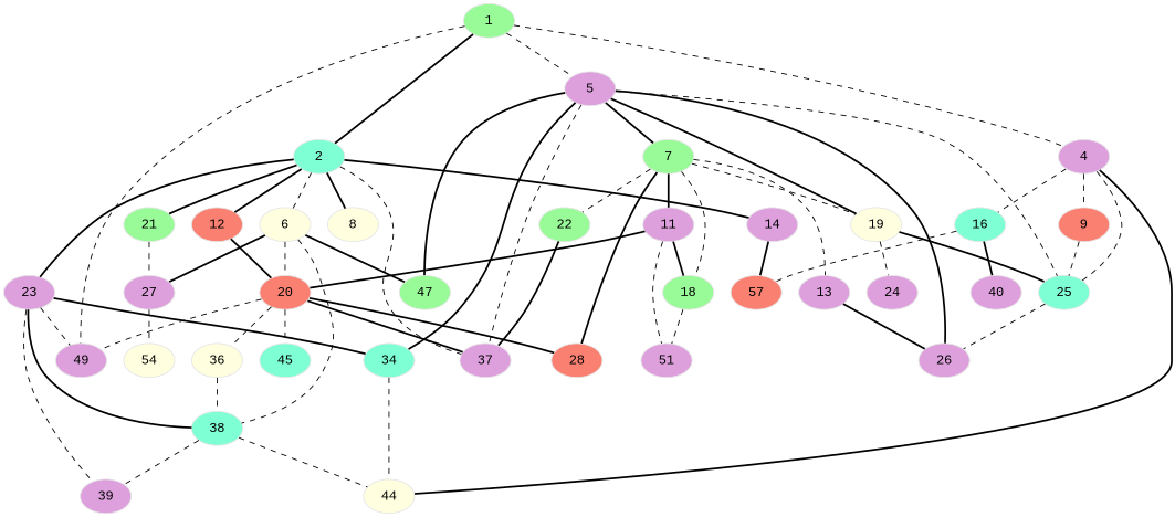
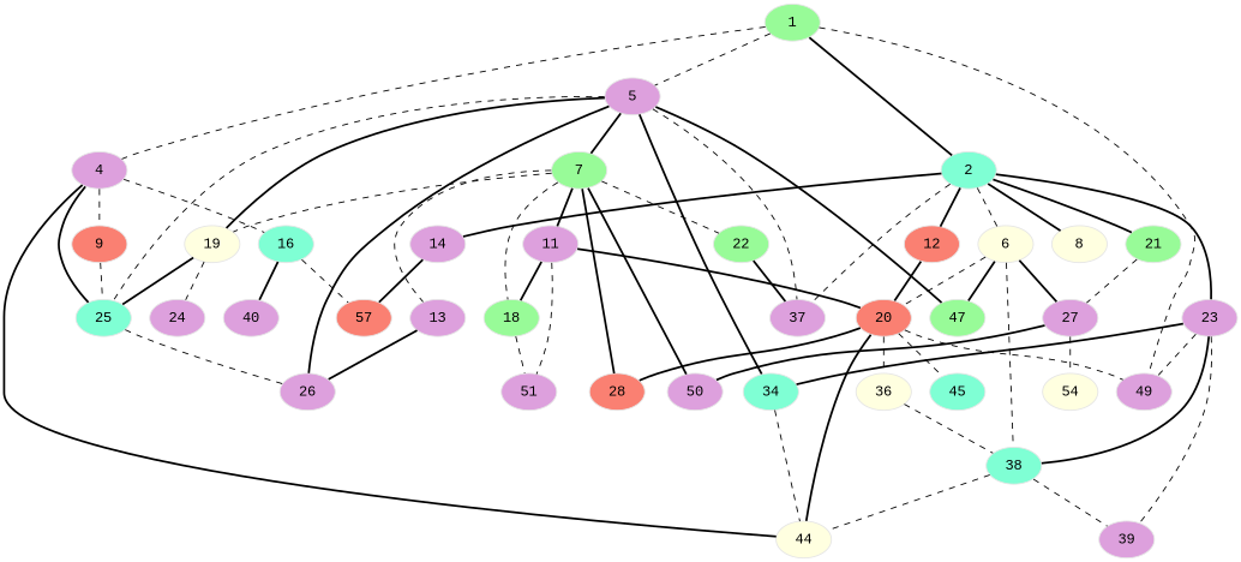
  graph {
    fontname="Liberation Mono"
    node [color=gray90 fillcolor=plum fontname="Liberation Mono" style=filled]
    edge [fontname="Liberation Mono" style=dashed]
    2 [fillcolor=aquamarine super="+3"]
    6 [fillcolor=lightyellow super="+32"]
    8 [fillcolor=lightyellow]
    12 [fillcolor=salmon]
    14
    21 [fillcolor=palegreen]
    23 [super="+33"]
    37 [super="+46"]
    1 [fillcolor=palegreen]
    4 [super="+29"]
    5 [super="+15"]
    49 [super="+61"]
    9 [fillcolor=salmon super="+17"]
    16 [fillcolor=aquamarine super="+35"]
    25 [fillcolor=aquamarine super="+42"]
    44 [fillcolor=lightyellow super="+53"]
    7 [fillcolor=palegreen super="+10"]
    19 [fillcolor=lightyellow super="+41"]
    26 [super="+52"]
    34 [fillcolor=aquamarine]
    47 [fillcolor=palegreen]
    20 [fillcolor=salmon super="+31"]
    27 [super="+43"]
    38 [fillcolor=aquamarine super="+60"]
    57 [fillcolor=salmon]
    39
    40
    11 [super="+56"]
    13 [super="+30"]
    18 [fillcolor=palegreen super="+59"]
    22 [fillcolor=palegreen]
    28 [fillcolor=salmon]
+   50 [super="+63"]
    24 [super="+55"]
    36 [fillcolor=lightyellow]
    45 [fillcolor=aquamarine]
    54 [fillcolor=lightyellow super="+58"]
    51
    2 -- 6
    2 -- 8 [style=bold]
    2 -- 12 [style=bold]
    2 -- 14 [style=bold]
    2 -- 21 [style=bold]
    2 -- 23 [style=bold]
    2 -- 37
    6 -- 47 [style=bold]
    6 -- 20
    6 -- 27 [style=bold]
    6 -- 38
    12 -- 20 [style=bold]
    14 -- 57 [style=bold]
    21 -- 27
    23 -- 49
    23 -- 34 [style=bold weight=2]
    23 -- 38 [style=bold]
    23 -- 39
    1 -- 2 [style=bold]
    1 -- 4
    1 -- 5
    1 -- 49
    4 -- 9
    4 -- 16
-   4 -- 25
+   4 -- 25 [style=bold]
    4 -- 44 [style=bold]
    5 -- 37
    5 -- 25
    5 -- 7 [style=bold]
    5 -- 19 [style=bold]
    5 -- 26 [style=bold]
    5 -- 34 [style=bold]
    5 -- 47 [style=bold]
    9 -- 25
    16 -- 57
    16 -- 40 [style=bold]
    25 -- 26
    7 -- 19
    7 -- 11 [style=bold]
    7 -- 13
    7 -- 18
    7 -- 22
    7 -- 28 [style=bold]
+   7 -- 50 [style=bold]
    19 -- 25 [style=bold]
    19 -- 24
    34 -- 44
    20 -- 49
-   20 -- 37 [style=bold]
+   20 -- 44 [style=bold]
    20 -- 28 [style=bold]
    20 -- 36
    20 -- 45
+   27 -- 50 [style=bold]
    27 -- 54
    38 -- 44
    38 -- 39
    11 -- 20 [style=bold]
    11 -- 18 [style=bold]
    11 -- 51
    13 -- 26 [style=bold]
    18 -- 51
    22 -- 37 [style=bold]
    36 -- 38
  }
